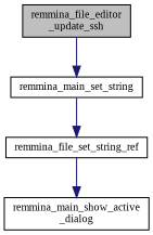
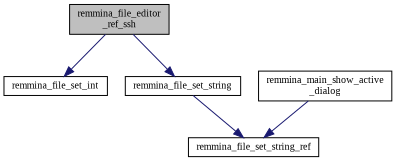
  digraph {
    fontname="Liberation Serif"
    rankdir=TB
    node [color=black fillcolor=white fontname="Liberation Serif" fontsize=10 shape=record style=filled]
    edge [color=midnightblue fontname="Liberation Serif" fontsize=10 labelfontname=Helvetica labelfontsize=10 style=solid]
-   n1 [fillcolor=grey75 fontcolor=black height=0.2 label="remmina_file_editor\l_update_ssh" width=0.4]
-   n3 [height=0.2 label=remmina_main_set_string width=0.4]
+   n1 [fillcolor=grey75 fontcolor=black height=0.2 label="remmina_file_editor\l_ref_ssh" width=0.4]
+   n2 [height=0.2 label=remmina_file_set_int width=0.4]
+   n3 [height=0.2 label=remmina_file_set_string width=0.4]
    n4 [height=0.2 label=remmina_file_set_string_ref width=0.4]
    n5 [height=0.2 label="remmina_main_show_active\l_dialog" width=0.4]
+   n1 -> n2
    n1 -> n3
    n3 -> n4
-   n4 -> n5
+   n5 -> n4
  }
